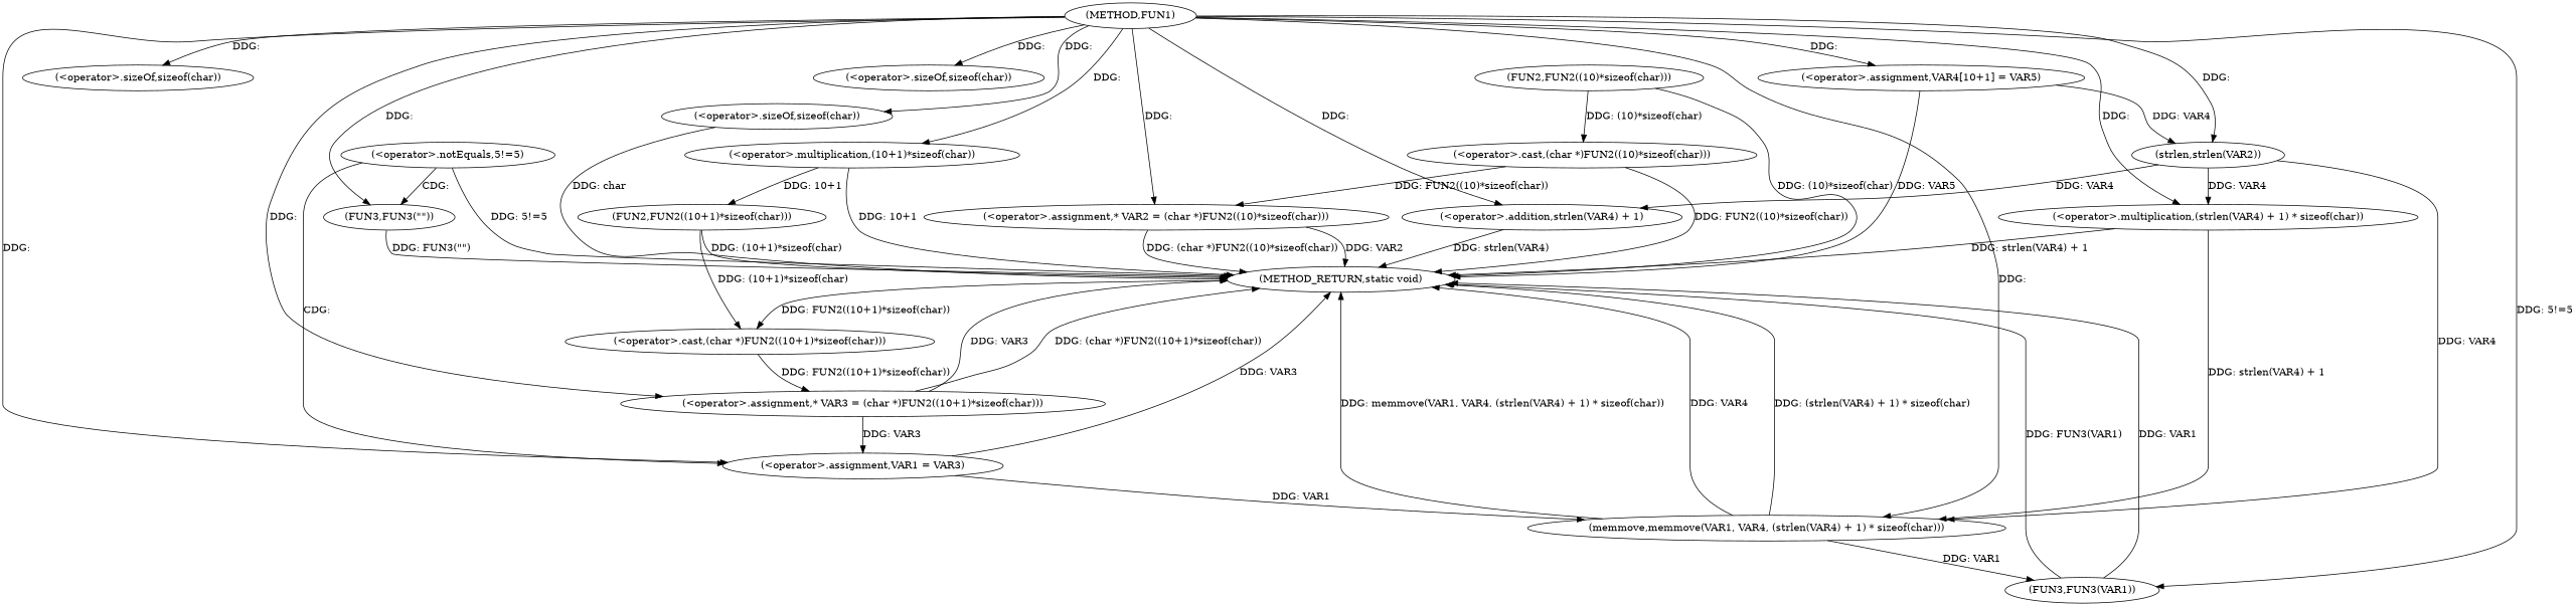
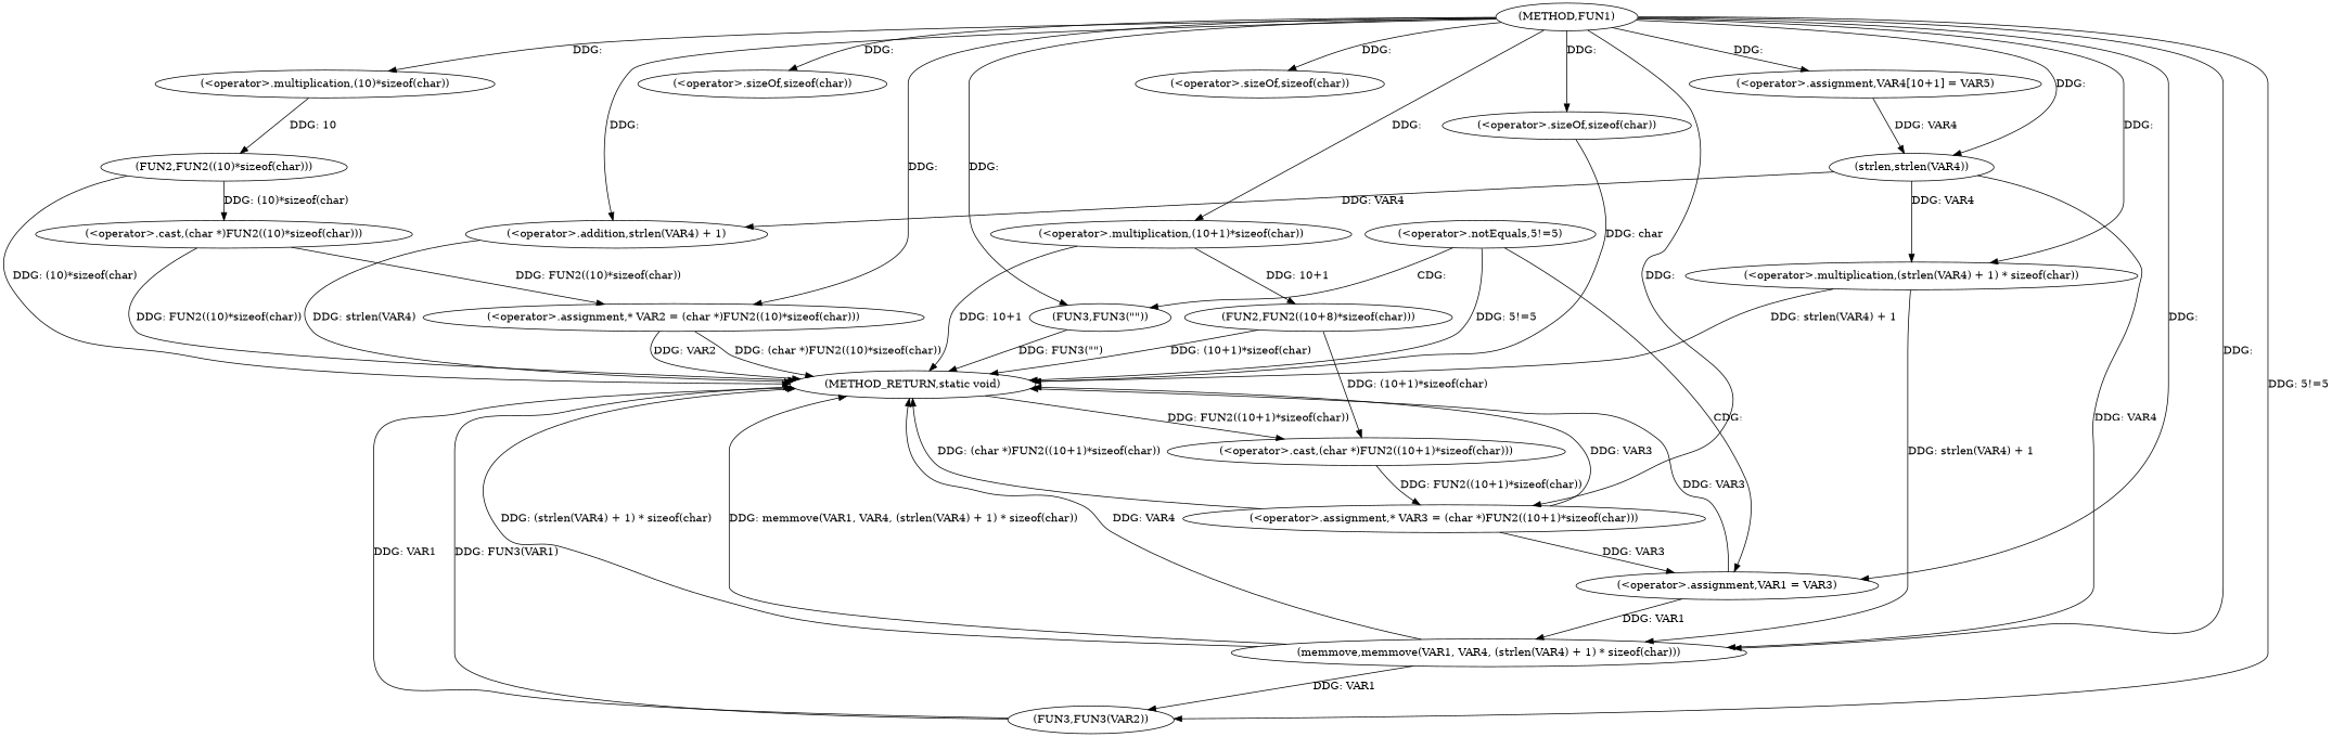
  digraph {
    n1 [label="(METHOD,FUN1)"]
    n2 [label="(<operator>.assignment,* VAR2 = (char *)FUN2((10)*sizeof(char)))"]
+   n3 [label="(<operator>.multiplication,(10)*sizeof(char))"]
    n4 [label="(<operator>.sizeOf,sizeof(char))"]
    n5 [label="(<operator>.assignment,* VAR3 = (char *)FUN2((10+1)*sizeof(char)))"]
    n6 [label="(<operator>.multiplication,(10+1)*sizeof(char))"]
    n7 [label="(<operator>.sizeOf,sizeof(char))"]
    n8 [label="(FUN3,FUN3(\"\"))"]
    n9 [label="(<operator>.assignment,VAR1 = VAR3)"]
    n10 [label="(<operator>.assignment,VAR4[10+1] = VAR5)"]
    n11 [label="(memmove,memmove(VAR1, VAR4, (strlen(VAR4) + 1) * sizeof(char)))"]
    n12 [label="(<operator>.multiplication,(strlen(VAR4) + 1) * sizeof(char))"]
    n13 [label="(<operator>.addition,strlen(VAR4) + 1)"]
-   n14 [label="(strlen,strlen(VAR2))"]
+   n14 [label="(strlen,strlen(VAR4))"]
    n15 [label="(<operator>.sizeOf,sizeof(char))"]
-   n16 [label="(FUN3,FUN3(VAR1))"]
+   n16 [label="(FUN3,FUN3(VAR2))"]
    n17 [label="(METHOD_RETURN,static void)"]
    n18 [label="(FUN2,FUN2((10)*sizeof(char)))"]
-   n19 [label="(FUN2,FUN2((10+1)*sizeof(char)))"]
+   n19 [label="(FUN2,FUN2((10+8)*sizeof(char)))"]
    n20 [label="(<operator>.notEquals,5!=5)"]
    n21 [label="(<operator>.cast,(char *)FUN2((10+1)*sizeof(char)))"]
    n22 [label="(<operator>.cast,(char *)FUN2((10)*sizeof(char)))"]
    n1 -> n2 [label="DDG: "]
+   n1 -> n3 [label="DDG: "]
    n1 -> n4 [label="DDG: "]
    n1 -> n5 [label="DDG: "]
    n1 -> n6 [label="DDG: "]
    n1 -> n7 [label="DDG: "]
    n1 -> n8 [label="DDG: "]
    n1 -> n9 [label="DDG: "]
    n1 -> n10 [label="DDG: "]
    n1 -> n11 [label="DDG: "]
    n1 -> n12 [label="DDG: "]
    n1 -> n13 [label="DDG: "]
    n1 -> n14 [label="DDG: "]
    n1 -> n15 [label="DDG: "]
    n1 -> n16 [label="DDG: 5!=5"]
    n2 -> n17 [label="DDG: VAR2"]
    n2 -> n17 [label="DDG: (char *)FUN2((10)*sizeof(char))"]
+   n3 -> n18 [label="DDG: 10"]
    n5 -> n9 [label="DDG: VAR3"]
    n5 -> n17 [label="DDG: VAR3"]
    n5 -> n17 [label="DDG: (char *)FUN2((10+1)*sizeof(char))"]
    n6 -> n17 [label="DDG: 10+1"]
    n6 -> n19 [label="DDG: 10+1"]
    n8 -> n17 [label="DDG: FUN3(\"\")"]
    n9 -> n11 [label="DDG: VAR1"]
    n9 -> n17 [label="DDG: VAR3"]
    n10 -> n14 [label="DDG: VAR4"]
-   n10 -> n17 [label="DDG: VAR5"]
    n11 -> n16 [label="DDG: VAR1"]
    n11 -> n17 [label="DDG: memmove(VAR1, VAR4, (strlen(VAR4) + 1) * sizeof(char))"]
    n11 -> n17 [label="DDG: VAR4"]
    n11 -> n17 [label="DDG: (strlen(VAR4) + 1) * sizeof(char)"]
    n12 -> n11 [label="DDG: strlen(VAR4) + 1"]
    n12 -> n17 [label="DDG: strlen(VAR4) + 1"]
    n13 -> n17 [label="DDG: strlen(VAR4)"]
    n14 -> n11 [label="DDG: VAR4"]
    n14 -> n12 [label="DDG: VAR4"]
    n14 -> n13 [label="DDG: VAR4"]
    n15 -> n17 [label="DDG: char"]
    n16 -> n17 [label="DDG: FUN3(VAR1)"]
    n16 -> n17 [label="DDG: VAR1"]
    n17 -> n21 [label="DDG: FUN2((10+1)*sizeof(char))"]
    n18 -> n17 [label="DDG: (10)*sizeof(char)"]
    n18 -> n22 [label="DDG: (10)*sizeof(char)"]
    n19 -> n17 [label="DDG: (10+1)*sizeof(char)"]
    n19 -> n21 [label="DDG: (10+1)*sizeof(char)"]
    n20 -> n8 [label="CDG: "]
    n20 -> n9 [label="CDG: "]
    n20 -> n17 [label="DDG: 5!=5"]
    n21 -> n5 [label="DDG: FUN2((10+1)*sizeof(char))"]
    n22 -> n2 [label="DDG: FUN2((10)*sizeof(char))"]
    n22 -> n17 [label="DDG: FUN2((10)*sizeof(char))"]
  }
